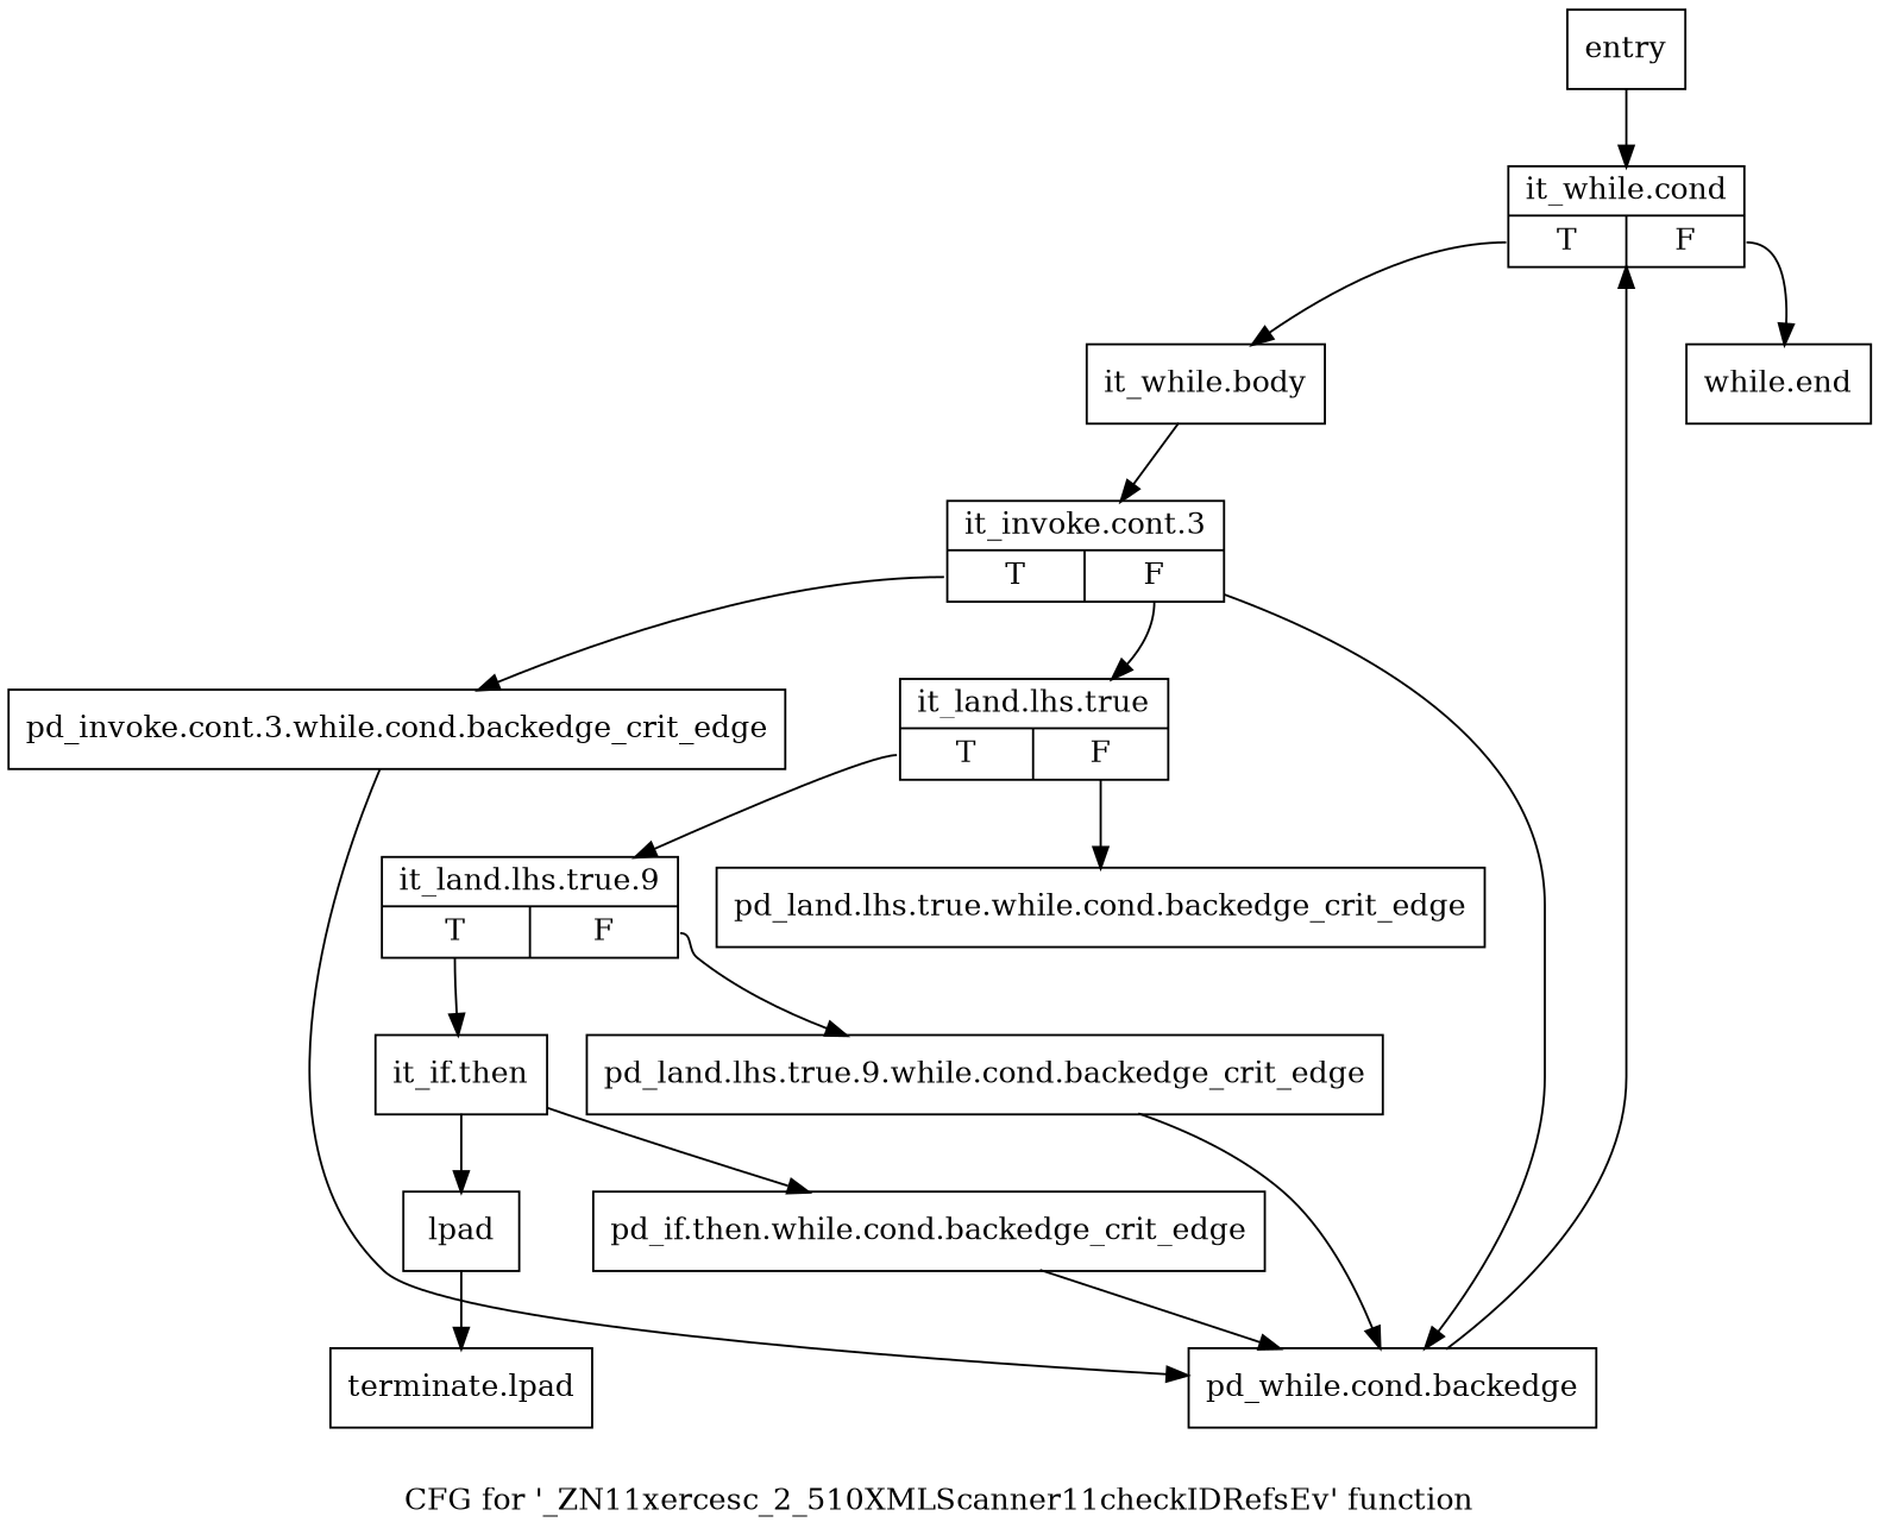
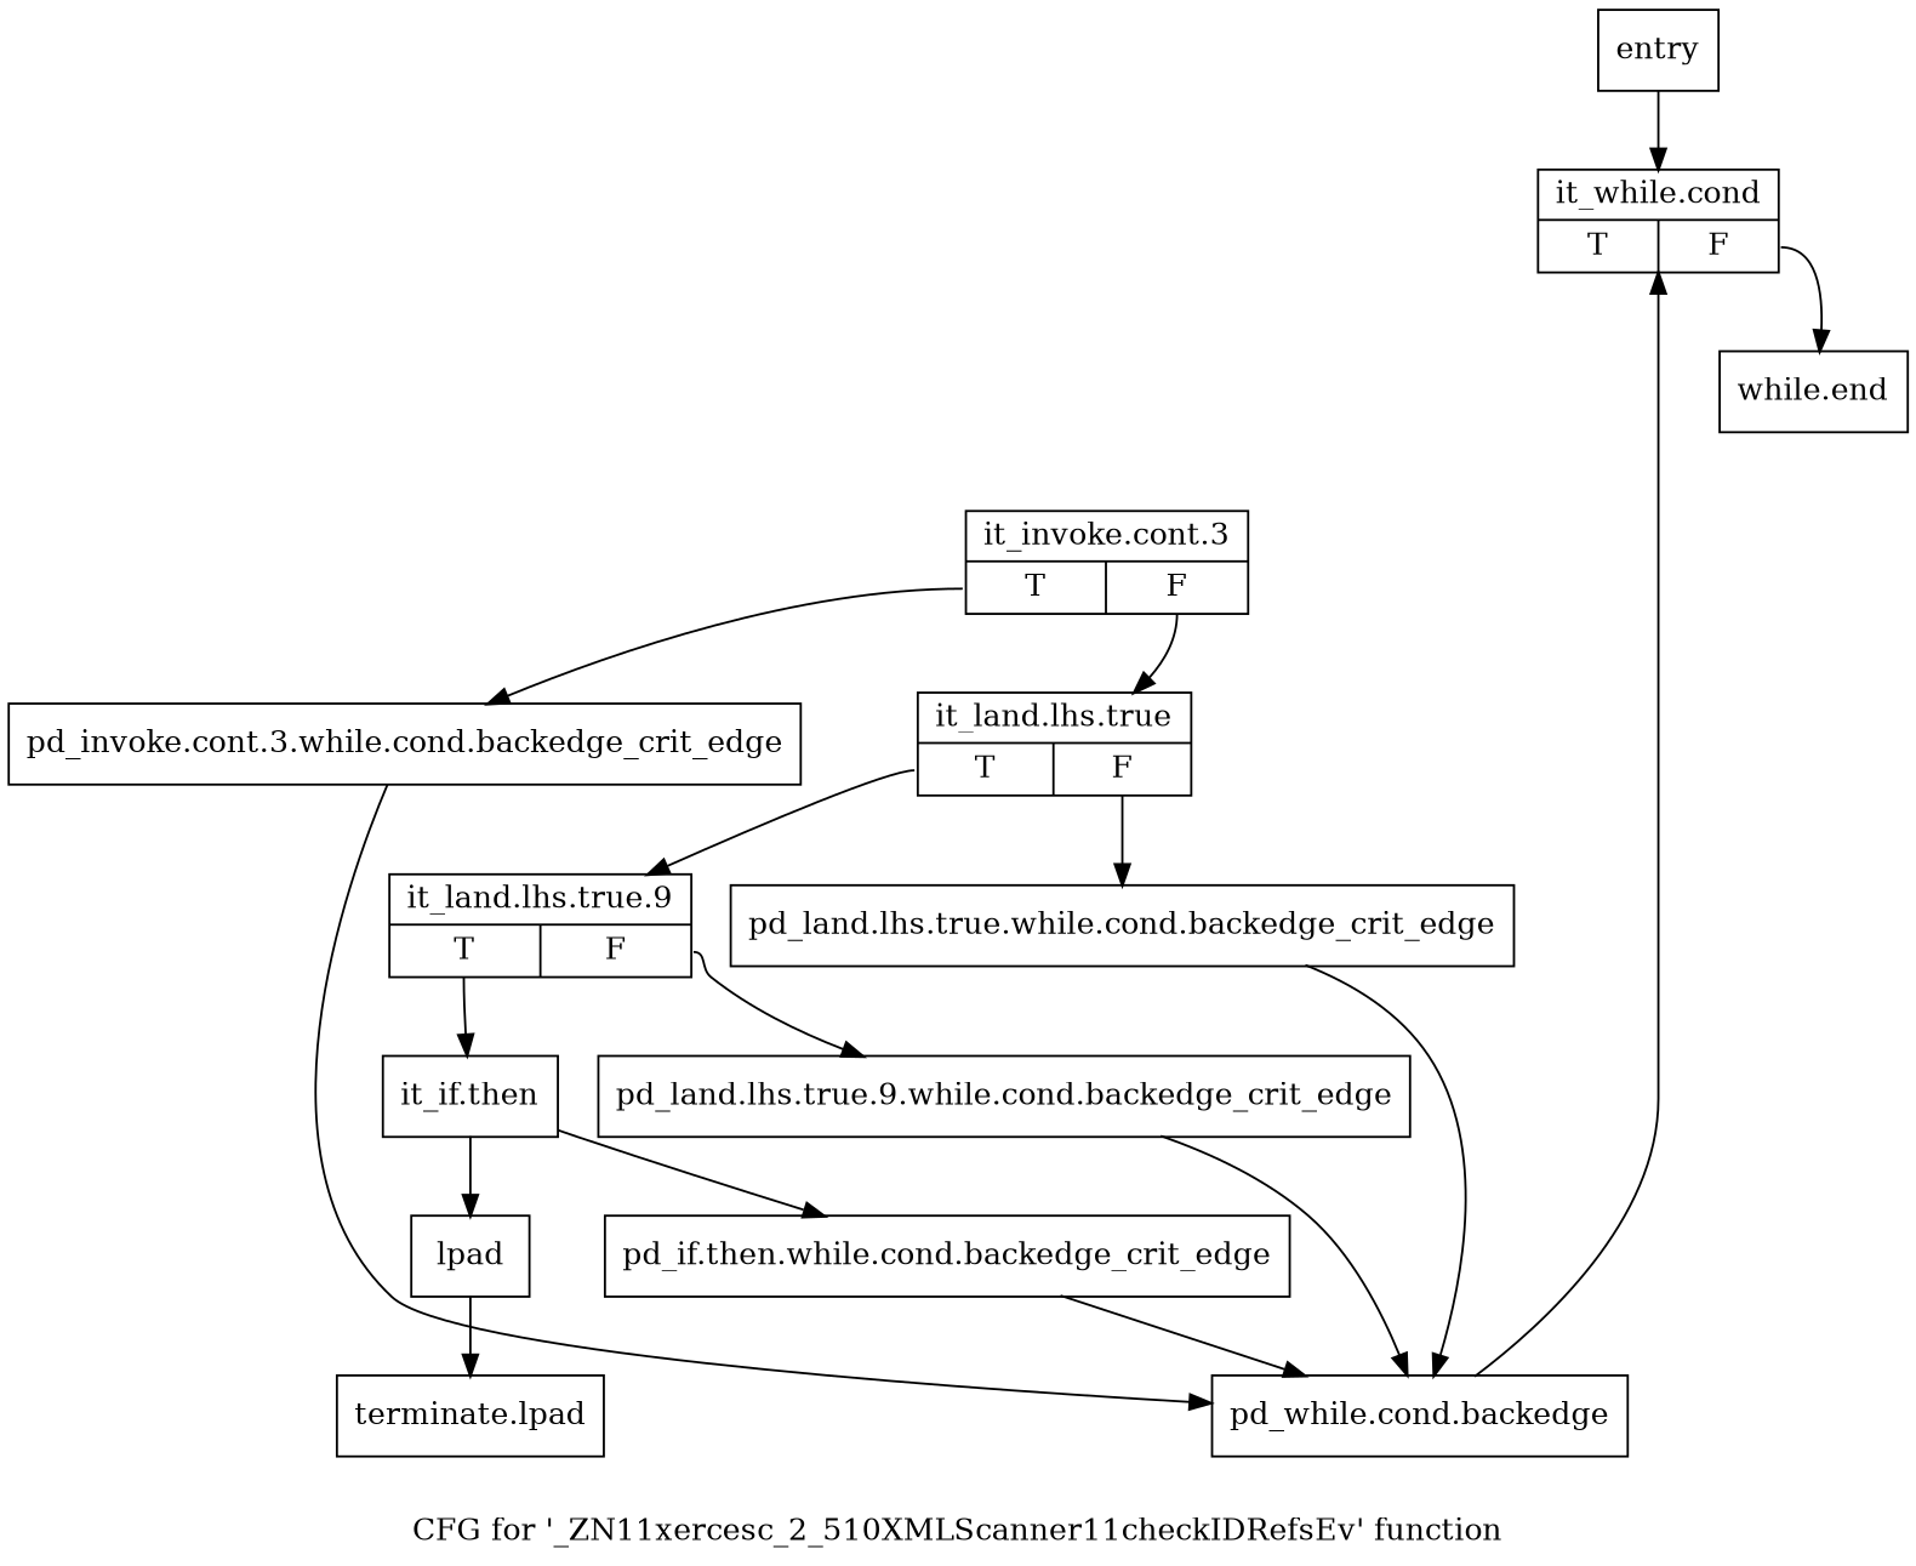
  digraph {
    label="CFG for '_ZN11xercesc_2_510XMLScanner11checkIDRefsEv' function"
    node [shape=record]
    n1 [label="{entry}"]
    n2 [label="{it_while.cond|{<s0>T|<s1>F}}"]
-   n3 [label="{it_while.body}"]
    n4 [label="{while.end}"]
    n5 [label="{it_invoke.cont.3|{<s0>T|<s1>F}}"]
    n6 [label="{pd_invoke.cont.3.while.cond.backedge_crit_edge}"]
    n7 [label="{it_land.lhs.true|{<s0>T|<s1>F}}"]
    n8 [label="{lpad}"]
    n9 [label="{terminate.lpad}"]
    n10 [label="{pd_while.cond.backedge}"]
    n11 [label="{it_land.lhs.true.9|{<s0>T|<s1>F}}"]
    n12 [label="{pd_land.lhs.true.while.cond.backedge_crit_edge}"]
    n13 [label="{it_if.then}"]
    n14 [label="{pd_land.lhs.true.9.while.cond.backedge_crit_edge}"]
    n15 [label="{pd_if.then.while.cond.backedge_crit_edge}"]
    n1 -> n2
-   n2 -> n3 [tailport=s0]
    n2 -> n4 [tailport=s1]
-   n3 -> n5
    n5 -> n6 [tailport=s0]
    n5 -> n7 [tailport=s1]
    n6 -> n10
    n7 -> n11 [tailport=s0]
    n7 -> n12 [tailport=s1]
    n8 -> n9
    n10 -> n2
    n11 -> n13 [tailport=s0]
    n11 -> n14 [tailport=s1]
-   n5 -> n10
+   n12 -> n10
    n13 -> n8
    n13 -> n15
    n14 -> n10
    n15 -> n10
  }
